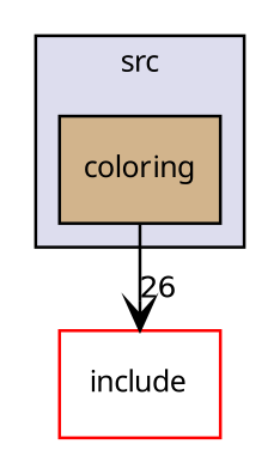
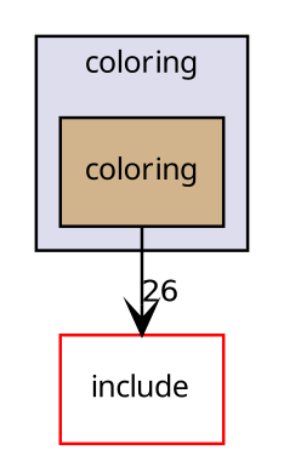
  digraph {
    compound=true
    fontname="Noto Sans"
    node [fontname="Noto Sans" fontsize=10 shape=box style=filled]
    n1 [fillcolor=tan label=coloring pencolor=black]
    n2 [color=red fillcolor=white label=include]
    subgraph cluster_1 {
      bgcolor="#ddddee"
      fontsize=10
-     label=src
+     label=coloring
      pencolor=black
      n1
    }
    n1 -> n2 [headlabel=26 labeldistance=1.5 labelfontname=Helvetica labelfontsize=10 style=solid arrowhead=vee fontname="Noto Sans"]
  }
